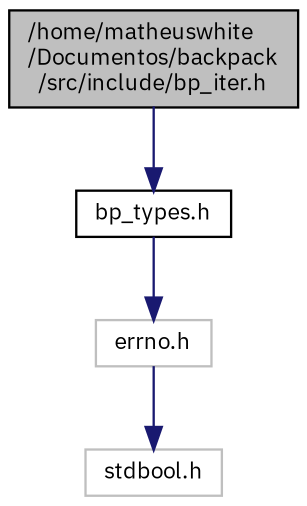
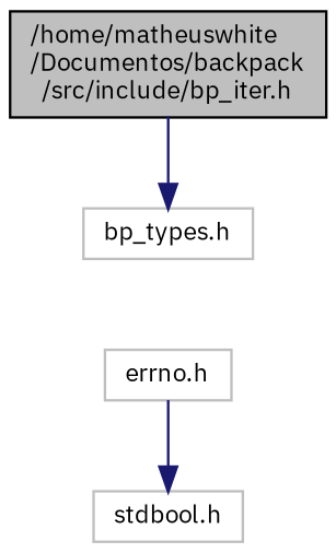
  digraph {
    fontname="IBM Plex Sans"
    node [color=black fillcolor=white fontname="IBM Plex Sans" fontsize=10 shape=record style=filled]
    edge [color=midnightblue fontname="IBM Plex Sans" fontsize=10 labelfontname=Helvetica labelfontsize=10 style=solid]
    n1 [fillcolor=grey75 fontcolor=black height=0.2 label="/home/matheuswhite\l/Documentos/backpack\l/src/include/bp_iter.h" width=0.4]
-   n2 [height=0.2 label="bp_types.h" width=0.4]
+   n2 [color=grey75 height=0.2 label="bp_types.h" width=0.4]
    n3 [color=grey75 height=0.2 label="errno.h" width=0.4]
    n4 [color=grey75 height=0.2 label="stdbool.h" width=0.4]
    n1 -> n2
-   n2 -> n3
    n3 -> n4
  }
